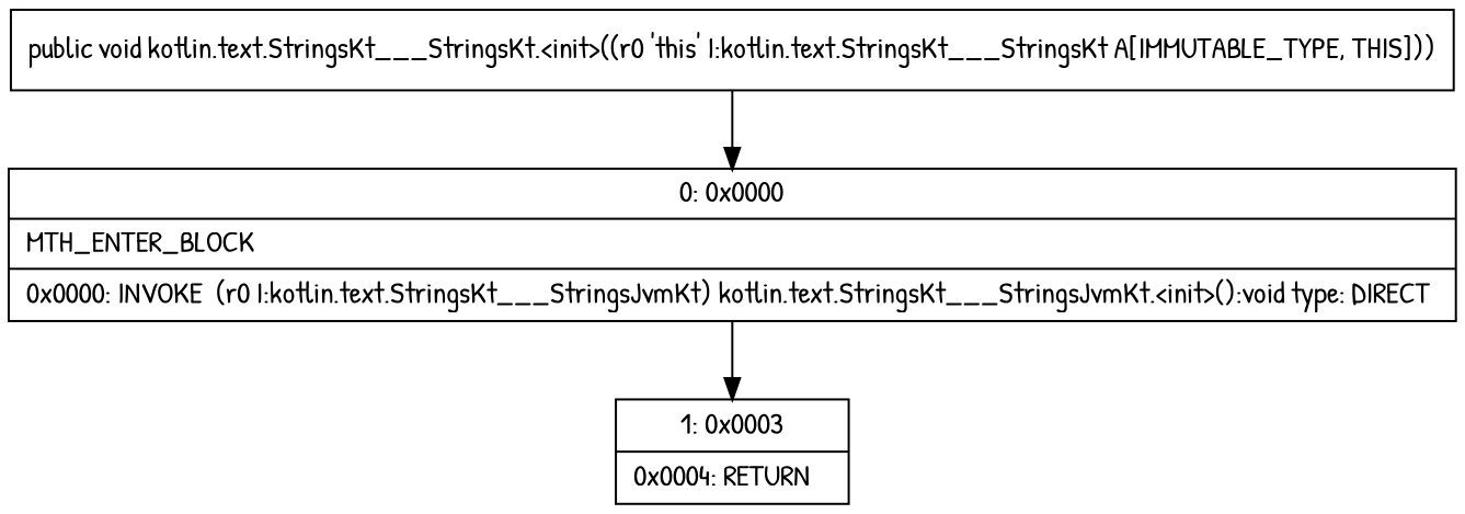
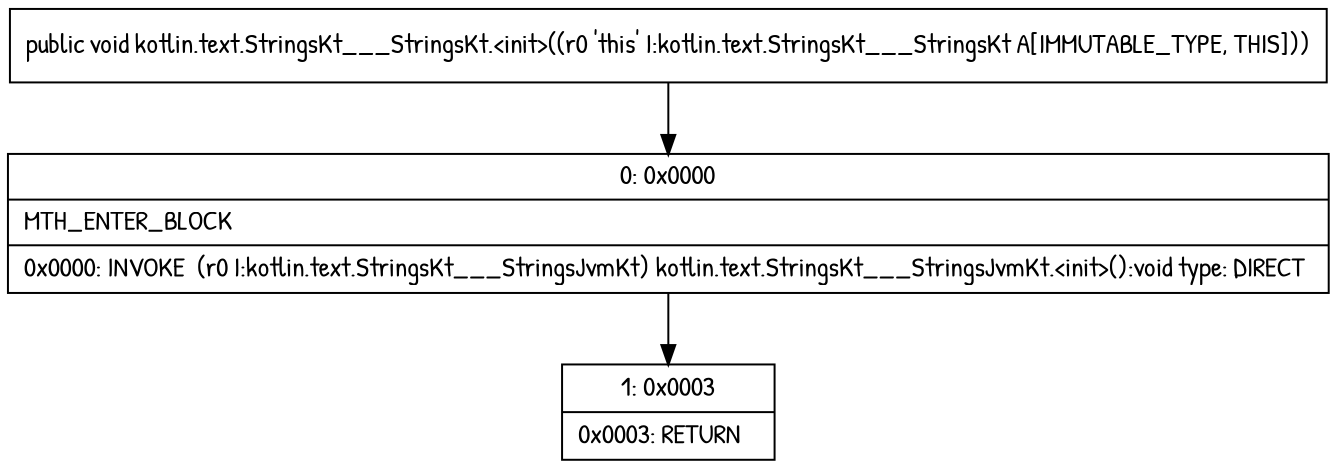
  digraph {
    fontname="Patrick Hand"
    node [shape=record fontname="Patrick Hand"]
    edge [fontname="Patrick Hand"]
    n1 [label="{0\:\ 0x0000|MTH_ENTER_BLOCK\l|0x0000: INVOKE  (r0 I:kotlin.text.StringsKt___StringsJvmKt) kotlin.text.StringsKt___StringsJvmKt.\<init\>():void type: DIRECT \l}"]
-   n2 [label="{1\:\ 0x0003|0x0004: RETURN   \l}"]
+   n2 [label="{1\:\ 0x0003|0x0003: RETURN   \l}"]
    n3 [label="{public void kotlin.text.StringsKt___StringsKt.\<init\>((r0 'this' I:kotlin.text.StringsKt___StringsKt A[IMMUTABLE_TYPE, THIS])) }"]
    n1 -> n2
    n3 -> n1
  }
